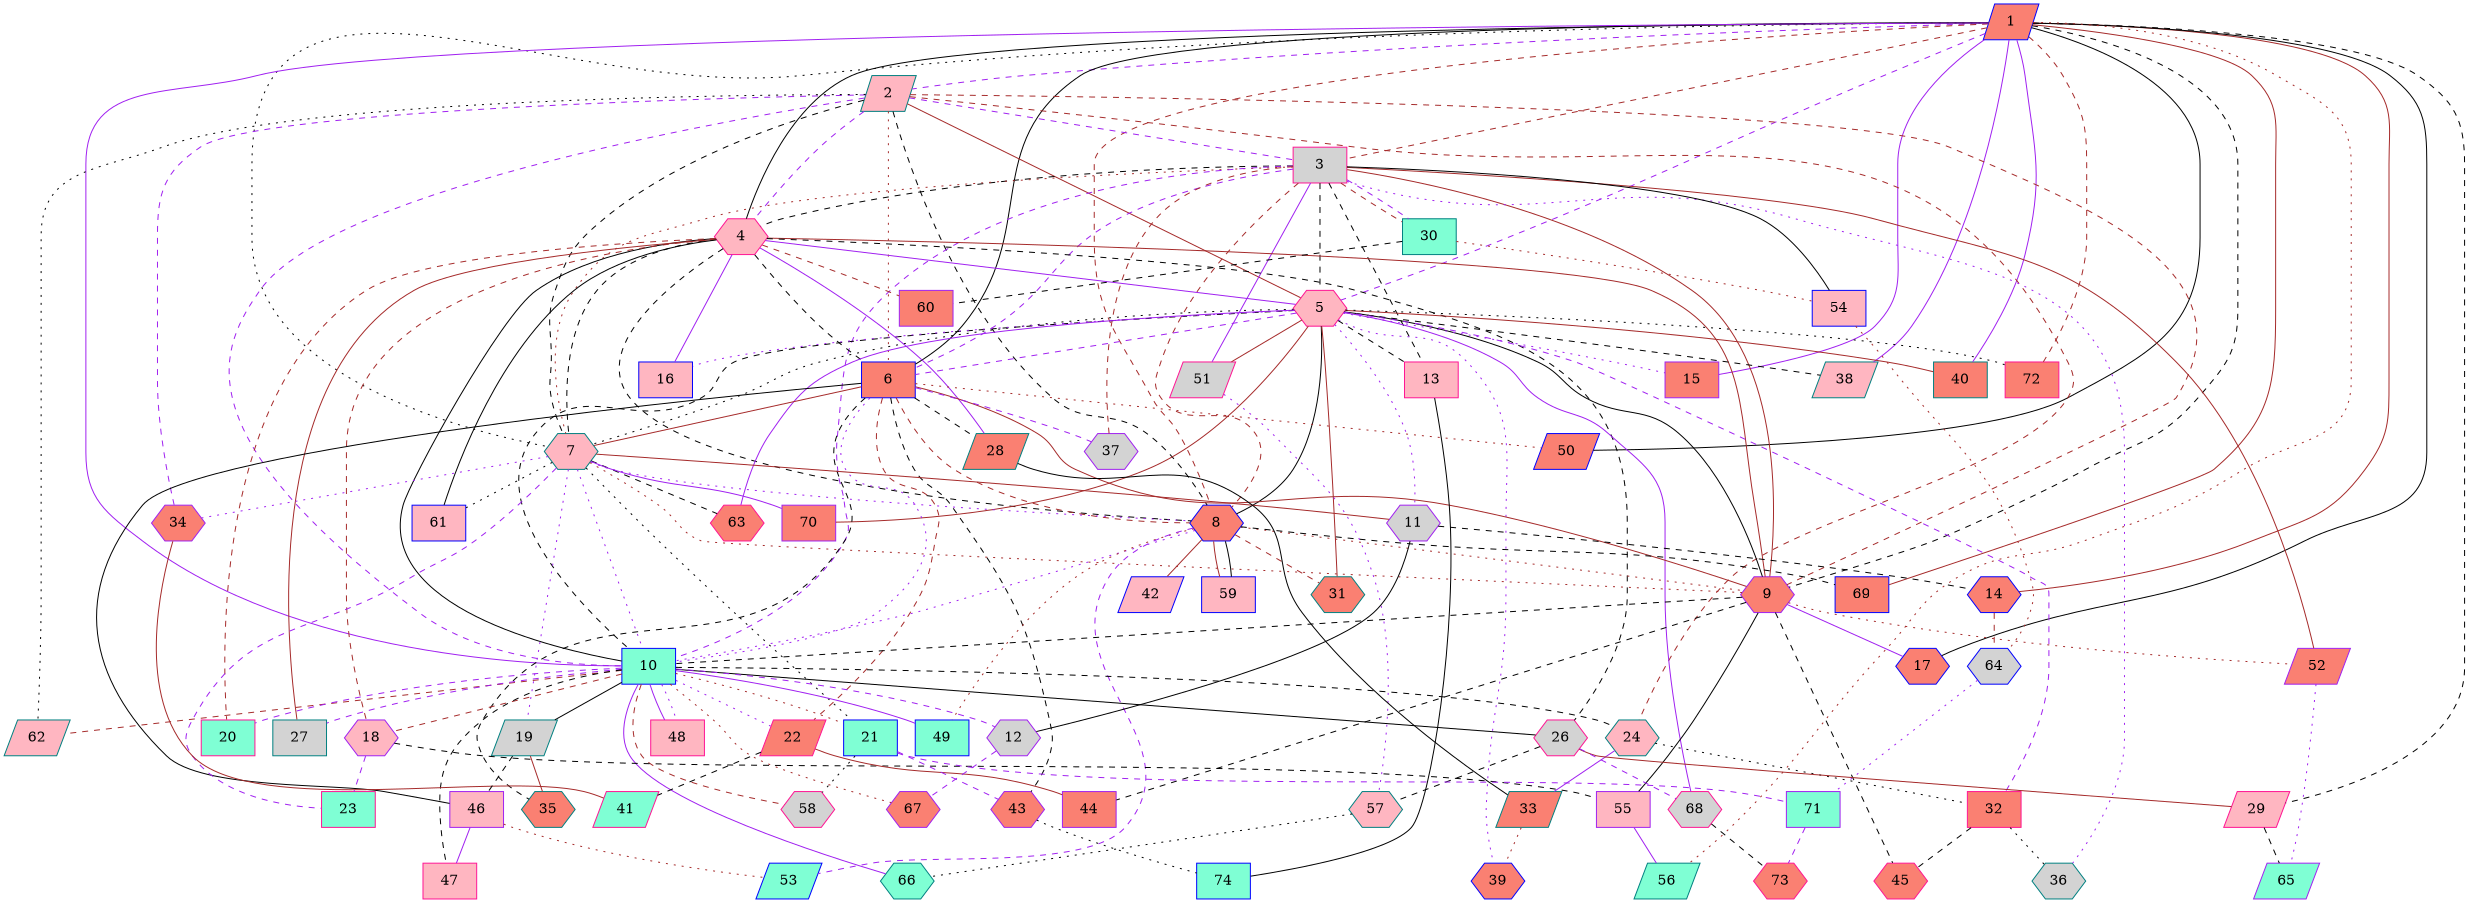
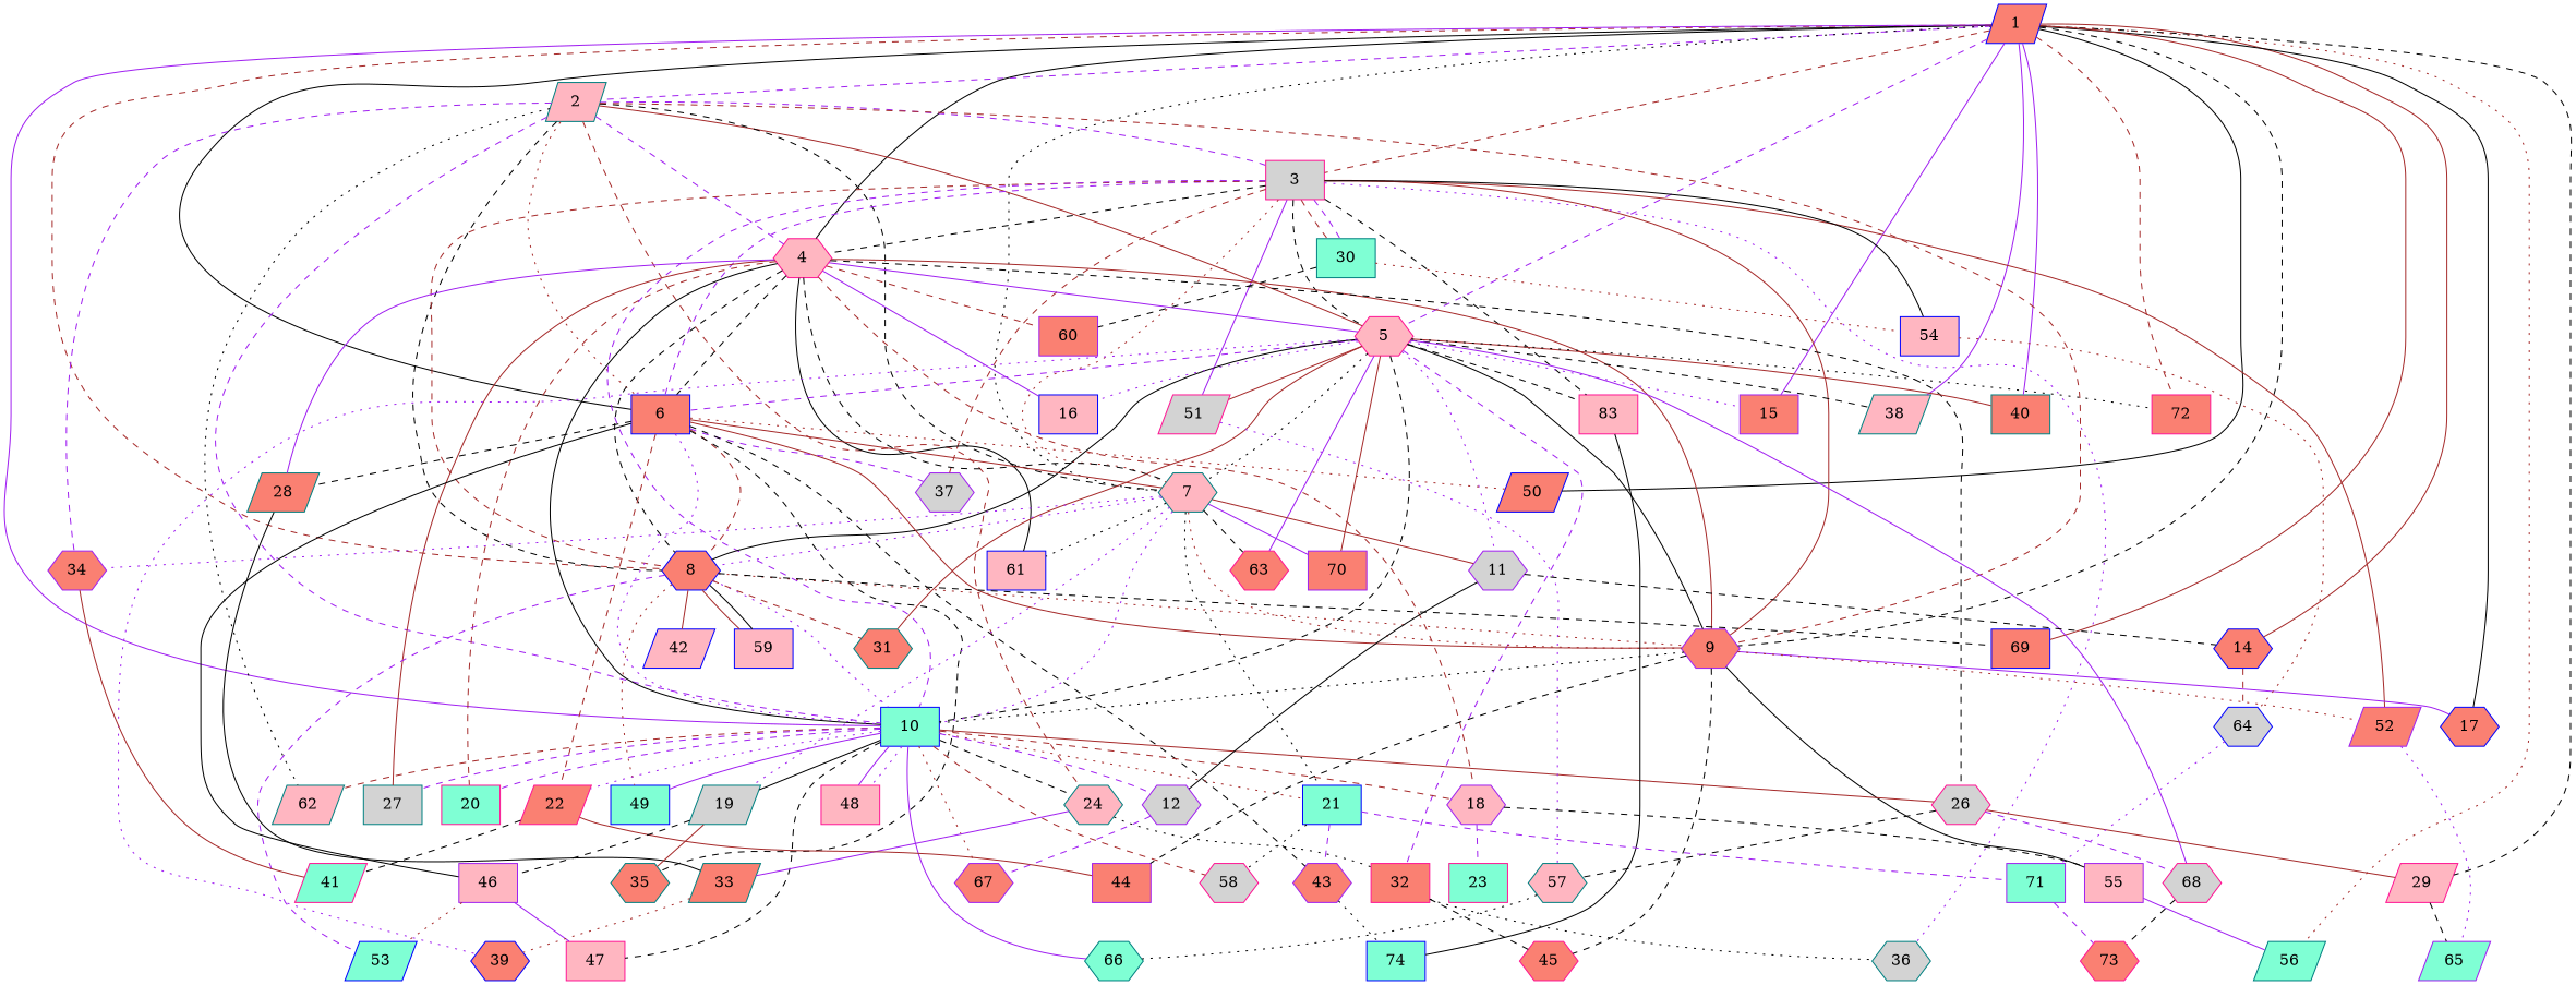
  graph {
    node [color=deeppink fillcolor=salmon shape=box style=filled]
    edge [color=black style=dashed]
    1 [color=blue shape=parallelogram]
    2 [color=teal fillcolor=lightpink shape=parallelogram]
    3 [fillcolor=lightgrey]
    4 [fillcolor=lightpink shape=hexagon]
    5 [fillcolor=lightpink shape=hexagon]
    6 [color=blue]
    7 [color=teal fillcolor=lightpink shape=hexagon]
    8 [color=blue shape=hexagon]
    9 [color=purple shape=hexagon]
    10 [color=blue fillcolor=aquamarine]
    14 [color=blue shape=hexagon]
    15 [color=purple]
    17 [color=blue shape=hexagon]
    29 [fillcolor=lightpink shape=parallelogram]
    38 [color=teal fillcolor=lightpink shape=parallelogram]
    40 [color=teal]
    50 [color=blue shape=parallelogram]
    56 [color=teal fillcolor=aquamarine shape=parallelogram]
    69 [color=blue]
    72
    24 [color=teal fillcolor=lightpink shape=hexagon]
    34 [color=purple shape=hexagon]
    62 [color=teal fillcolor=lightpink shape=parallelogram]
-   13 [fillcolor=lightpink]
+   13 [fillcolor=lightpink label=83]
    30 [color=teal fillcolor=aquamarine]
    36 [color=teal fillcolor=lightgrey shape=hexagon]
    37 [color=purple fillcolor=lightgrey shape=hexagon]
    51 [fillcolor=lightgrey shape=parallelogram]
    52 [color=purple shape=parallelogram]
    54 [color=blue fillcolor=lightpink]
    16 [color=blue fillcolor=lightpink]
    18 [color=purple fillcolor=lightpink shape=hexagon]
    20 [fillcolor=aquamarine]
    26 [fillcolor=lightgrey shape=hexagon]
    27 [color=teal fillcolor=lightgrey]
    28 [color=teal shape=parallelogram]
    60 [color=purple]
    61 [color=blue fillcolor=lightpink]
    11 [color=purple fillcolor=lightgrey shape=hexagon]
    31 [color=teal shape=hexagon]
    32
    39 [color=blue shape=hexagon]
    63 [shape=hexagon]
    68 [fillcolor=lightgrey shape=hexagon]
    70 [color=purple]
    22 [shape=parallelogram]
    35 [color=teal shape=hexagon]
    43 [color=purple shape=hexagon]
    46 [color=purple fillcolor=lightpink]
    19 [color=teal fillcolor=lightgrey shape=parallelogram]
    21 [color=blue fillcolor=aquamarine]
    23 [fillcolor=aquamarine]
    42 [color=blue fillcolor=lightpink shape=parallelogram]
    49 [color=blue fillcolor=aquamarine]
    53 [color=blue fillcolor=aquamarine shape=parallelogram]
    59 [color=blue fillcolor=lightpink]
    44 [color=purple]
    45 [shape=hexagon]
    55 [color=purple fillcolor=lightpink]
    12 [color=purple fillcolor=lightgrey shape=hexagon]
    47 [fillcolor=lightpink]
    48 [fillcolor=lightpink]
    58 [fillcolor=lightgrey shape=hexagon]
    66 [color=teal fillcolor=aquamarine shape=hexagon]
    67 [color=purple shape=hexagon]
    64 [color=blue fillcolor=lightgrey shape=hexagon]
    65 [color=purple fillcolor=aquamarine shape=parallelogram]
    33 [color=teal shape=parallelogram]
    41 [fillcolor=aquamarine shape=parallelogram]
    74 [color=blue fillcolor=aquamarine]
    57 [color=teal fillcolor=lightpink shape=hexagon]
    71 [color=purple fillcolor=aquamarine]
    73 [shape=hexagon]
    1 -- 2 [color=purple]
    1 -- 3 [color=brown]
    1 -- 4 [style=solid]
    1 -- 5 [color=purple]
    1 -- 6 [style=solid]
    1 -- 7 [style=dotted]
    1 -- 8 [color=brown]
    1 -- 9
    1 -- 10 [color=purple style=solid]
    1 -- 14 [color=brown style=solid]
    1 -- 15 [color=purple style=solid]
    1 -- 17 [style=solid]
    1 -- 29
    1 -- 38 [color=purple style=solid]
    1 -- 40 [color=purple style=solid]
    1 -- 50 [style=solid]
    1 -- 56 [color=brown style=dotted]
    1 -- 69 [color=brown style=solid]
    1 -- 72 [color=brown]
    2 -- 3 [color=purple]
    2 -- 4 [color=purple]
    2 -- 5 [color=brown style=solid]
    2 -- 6 [color=brown style=dotted]
    2 -- 7
    2 -- 8
    2 -- 9 [color=brown]
    2 -- 10 [color=purple]
    2 -- 24 [color=brown]
    2 -- 34 [color=purple]
    2 -- 62 [style=dotted]
    3 -- 4
    3 -- 5
    3 -- 6 [color=purple]
    3 -- 7 [color=brown style=dotted]
    3 -- 8 [color=brown]
    3 -- 9 [color=brown style=solid]
    3 -- 10 [color=purple]
    3 -- 13
    3 -- 30 [color=brown]
    3 -- 30 [color=purple]
    3 -- 36 [color=purple style=dotted]
    3 -- 37 [color=brown]
    3 -- 51 [color=purple style=solid]
    3 -- 52 [color=brown style=solid]
    3 -- 54 [style=solid]
    4 -- 5 [color=purple style=solid]
    4 -- 6
    4 -- 7
    4 -- 8
    4 -- 9 [color=brown style=solid]
    4 -- 10 [style=solid]
    4 -- 16 [color=purple style=solid]
    4 -- 18 [color=brown]
    4 -- 20 [color=brown]
    4 -- 26
    4 -- 27 [color=brown style=solid]
    4 -- 28 [color=purple style=solid]
    4 -- 60 [color=brown]
    4 -- 61 [style=solid]
    5 -- 6 [color=purple]
    5 -- 7 [style=dotted]
    5 -- 8 [style=solid]
    5 -- 9 [style=solid]
    5 -- 10
    5 -- 15 [color=purple style=dotted]
    5 -- 38
    5 -- 40 [color=brown style=solid]
    5 -- 72 [style=dotted]
    5 -- 13
    5 -- 51 [color=brown style=solid]
    5 -- 16 [color=purple style=dotted]
    5 -- 11 [color=purple style=dotted]
    5 -- 31 [color=brown style=solid]
    5 -- 32 [color=purple]
    5 -- 39 [color=purple style=dotted]
    5 -- 63 [color=purple style=solid]
    5 -- 68 [color=purple style=solid]
    5 -- 70 [color=brown style=solid]
    6 -- 7 [color=brown style=solid]
    6 -- 8 [color=brown]
    6 -- 9 [color=brown style=solid]
    6 -- 10 [color=purple style=dotted]
    6 -- 50 [color=brown style=dotted]
    6 -- 37 [color=purple]
    6 -- 28
    6 -- 22 [color=brown]
    6 -- 35
    6 -- 43
    6 -- 46 [style=solid]
    7 -- 8 [color=purple style=dotted]
    7 -- 9 [color=brown style=dotted]
    7 -- 10 [color=purple style=dotted]
    7 -- 34 [color=purple style=dotted]
    7 -- 61 [style=dotted]
    7 -- 11 [color=brown style=solid]
    7 -- 63
    7 -- 70 [color=purple style=solid]
    7 -- 19 [color=purple style=dotted]
    7 -- 21 [style=dotted]
-   7 -- 23 [color=purple]
    8 -- 9 [color=brown style=dotted]
    8 -- 10 [color=purple style=dotted]
    8 -- 69
    8 -- 31 [color=brown]
    8 -- 42 [color=brown style=solid]
    8 -- 49 [color=brown style=dotted]
    8 -- 53 [color=purple]
    8 -- 59 [color=brown style=solid]
    8 -- 59 [style=solid]
-   9 -- 10
+   9 -- 10 [style=dotted]
    9 -- 17 [color=purple style=solid]
    9 -- 52 [color=brown style=dotted]
    9 -- 44
    9 -- 45
    9 -- 55 [style=solid]
    10 -- 24
    10 -- 62 [color=brown]
    10 -- 18 [color=brown]
    10 -- 20 [color=purple]
-   10 -- 26 [style=solid]
+   10 -- 26 [color=brown style=solid]
    10 -- 27 [color=purple]
    10 -- 22 [color=purple style=dotted]
    10 -- 19 [style=solid]
    10 -- 21 [color=brown style=dotted]
    10 -- 49 [color=purple style=solid]
    10 -- 12 [color=purple]
    10 -- 47
    10 -- 48 [color=purple style=solid]
    10 -- 48 [color=purple style=dotted]
    10 -- 58 [color=brown]
    10 -- 66 [color=purple style=solid]
    10 -- 67 [color=brown style=dotted]
    14 -- 64 [color=brown]
    29 -- 65
    24 -- 32 [style=dotted]
    24 -- 33 [color=purple style=solid]
    34 -- 41 [color=brown style=solid]
    13 -- 74 [style=solid]
    30 -- 54 [color=brown style=dotted]
    30 -- 60
    51 -- 57 [color=purple style=dotted]
    52 -- 65 [color=purple style=dotted]
    54 -- 64 [color=brown style=dotted]
    18 -- 23 [color=purple]
    18 -- 55
    26 -- 29 [color=brown style=solid]
    26 -- 68 [color=purple]
    26 -- 57
    28 -- 33 [style=solid]
    11 -- 14
    11 -- 12 [style=solid]
    32 -- 36 [style=dotted]
    32 -- 45
    68 -- 73
    22 -- 44 [color=brown style=solid]
    22 -- 41
    43 -- 74 [style=dotted]
    46 -- 53 [color=brown style=dotted]
    46 -- 47 [color=purple style=solid]
    19 -- 35 [color=brown style=solid]
    19 -- 46
    21 -- 43 [color=purple]
    21 -- 58 [style=dotted]
    21 -- 71 [color=purple]
    55 -- 56 [color=purple style=solid]
    12 -- 67 [color=purple]
    64 -- 71 [color=purple style=dotted]
    33 -- 39 [color=brown style=dotted]
    57 -- 66 [style=dotted]
    71 -- 73 [color=purple]
  }
